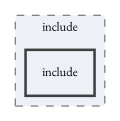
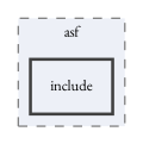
  digraph {
    compound=true
    fontname="EB Garamond"
    n1 [color=grey25 fillcolor="#edf0f7" fontname="EB Garamond" fontsize=10 label=include shape=box style="filled,bold,"]
    subgraph cluster_1 {
      bgcolor="#edf0f7"
      fontsize=10
-     label=include
+     label=asf
      pencolor=grey50
      style="filled,dashed,"
      n1
    }
  }
